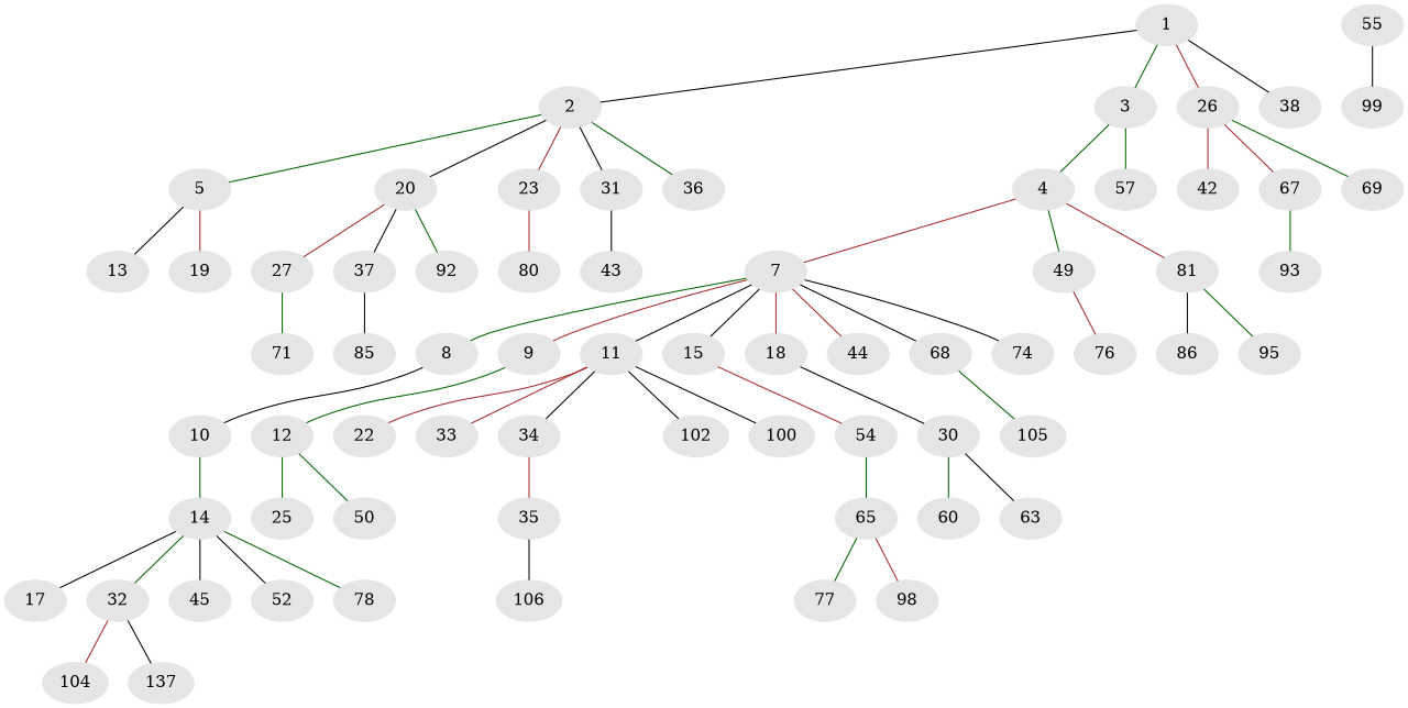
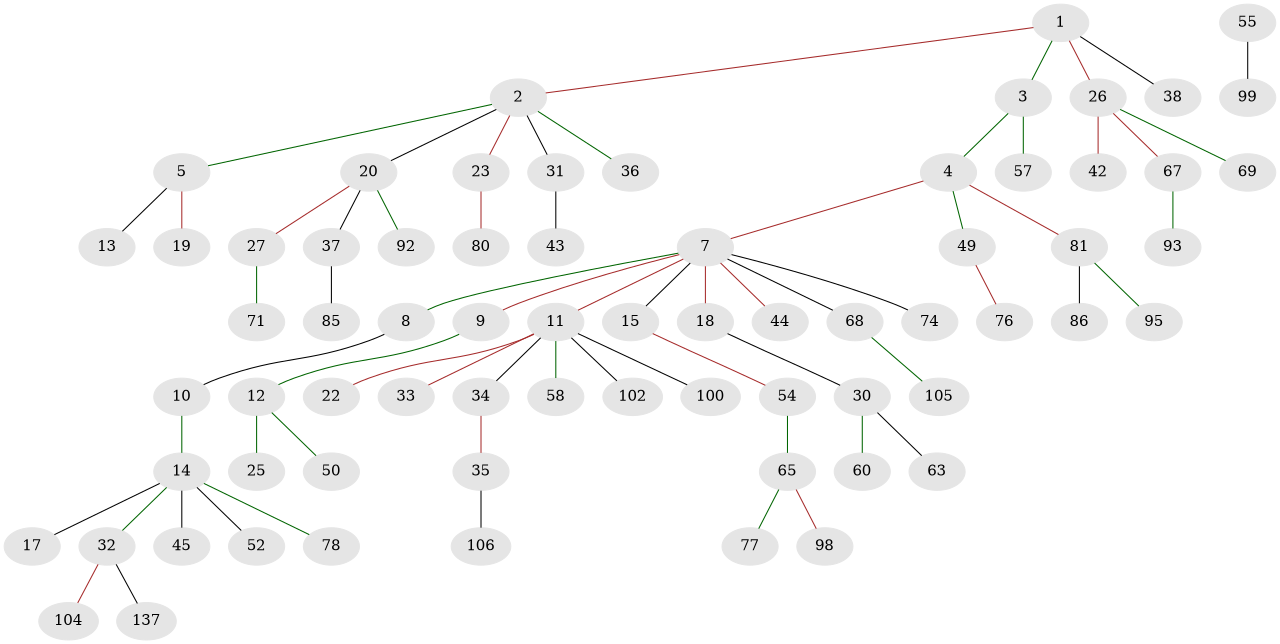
  graph {
    node [color=gray90 style=filled]
    edge [color=black]
    1 [super="+46"]
    2 [super="+26"]
    3 [super="+21"]
    n4 [label=26 super="+82"]
    38
    5 [super="+6"]
    20 [super="+53"]
    23 [super="+41"]
    31 [super="+40"]
    36 [super="+73"]
    4 [super="+75"]
    57
    42 [super="+51"]
    67 [super="+88"]
    69
    13 [super="+94"]
    19
    27 [super="+59"]
    37 [super="+39"]
    92
    80
    43
    7 [super="+16"]
    49 [super="+97"]
    81 [super="+83"]
    8
    9
    11 [super="+64"]
    15 [super="+28"]
    18
    44 [super="+66"]
    68 [super="+87"]
    74
    76 [super="+91"]
    86
    95
    10 [super="+103"]
    12 [super="+61"]
    22 [super="+48"]
    33
    34 [super="+62"]
+   58 [super="+84"]
    102
    100
    54
    30 [super="+101"]
    105
    14 [super="+29"]
    25
    50 [super="+79"]
    17 [super="+96"]
    32 [super="+47"]
    45
    52
    78 [super="+90"]
    35 [super="+56"]
    104
    n58 [label=137]
    65 [super="+72"]
    60
    63
    71 [super="+89"]
    85
    93
    55 [super="+70"]
    99
    106
    77
    98
-   1 -- 2
+   1 -- 2 [color=brown]
    1 -- 3 [color=darkgreen]
    1 -- n4 [color=brown]
    1 -- 38
    2 -- 5 [color=darkgreen]
    2 -- 20
    2 -- 23 [color=brown]
    2 -- 31
    2 -- 36 [color=darkgreen]
    3 -- 4 [color=darkgreen]
    3 -- 57 [color=darkgreen]
    n4 -- 42 [color=brown]
    n4 -- 67 [color=brown]
    n4 -- 69 [color=darkgreen]
    5 -- 13
    5 -- 19 [color=brown]
    20 -- 27 [color=brown]
    20 -- 37
    20 -- 92 [color=darkgreen]
    23 -- 80 [color=brown]
    31 -- 43
    4 -- 7 [color=brown]
    4 -- 49 [color=darkgreen]
    4 -- 81 [color=brown]
    67 -- 93 [color=darkgreen]
    27 -- 71 [color=darkgreen]
    37 -- 85
    7 -- 8 [color=darkgreen]
    7 -- 9 [color=brown]
-   7 -- 11
+   7 -- 11 [color=brown]
    7 -- 15
    7 -- 18 [color=brown]
    7 -- 44 [color=brown]
    7 -- 68
    7 -- 74
    49 -- 76 [color=brown]
    81 -- 86
    81 -- 95 [color=darkgreen]
    8 -- 10
    9 -- 12 [color=darkgreen]
    11 -- 22 [color=brown]
    11 -- 33 [color=brown]
    11 -- 34
+   11 -- 58 [color=darkgreen]
    11 -- 102
    11 -- 100
    15 -- 54 [color=brown]
    18 -- 30
    68 -- 105 [color=darkgreen]
    10 -- 14 [color=darkgreen]
    12 -- 25 [color=darkgreen]
    12 -- 50 [color=darkgreen]
    34 -- 35 [color=brown]
    54 -- 65 [color=darkgreen]
    30 -- 60 [color=darkgreen]
    30 -- 63
    14 -- 17
    14 -- 32 [color=darkgreen]
    14 -- 45
    14 -- 52
    14 -- 78 [color=darkgreen]
    32 -- 104 [color=brown]
    32 -- n58
    35 -- 106
    65 -- 77 [color=darkgreen]
    65 -- 98 [color=brown]
    55 -- 99
  }
